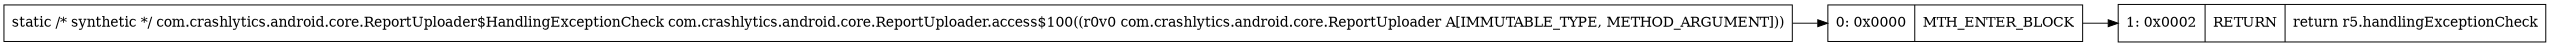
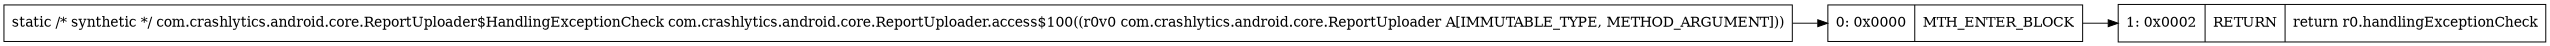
  digraph {
    rankdir=LR
    node [shape=record]
    n1 [label="{0\:\ 0x0000|MTH_ENTER_BLOCK\l}"]
-   n2 [label="{1\:\ 0x0002|RETURN\l|return r5.handlingExceptionCheck\l}"]
+   n2 [label="{1\:\ 0x0002|RETURN\l|return r0.handlingExceptionCheck\l}"]
    n3 [label="{static \/* synthetic *\/ com.crashlytics.android.core.ReportUploader$HandlingExceptionCheck com.crashlytics.android.core.ReportUploader.access$100((r0v0 com.crashlytics.android.core.ReportUploader A[IMMUTABLE_TYPE, METHOD_ARGUMENT])) }"]
    n1 -> n2
    n3 -> n1
  }
